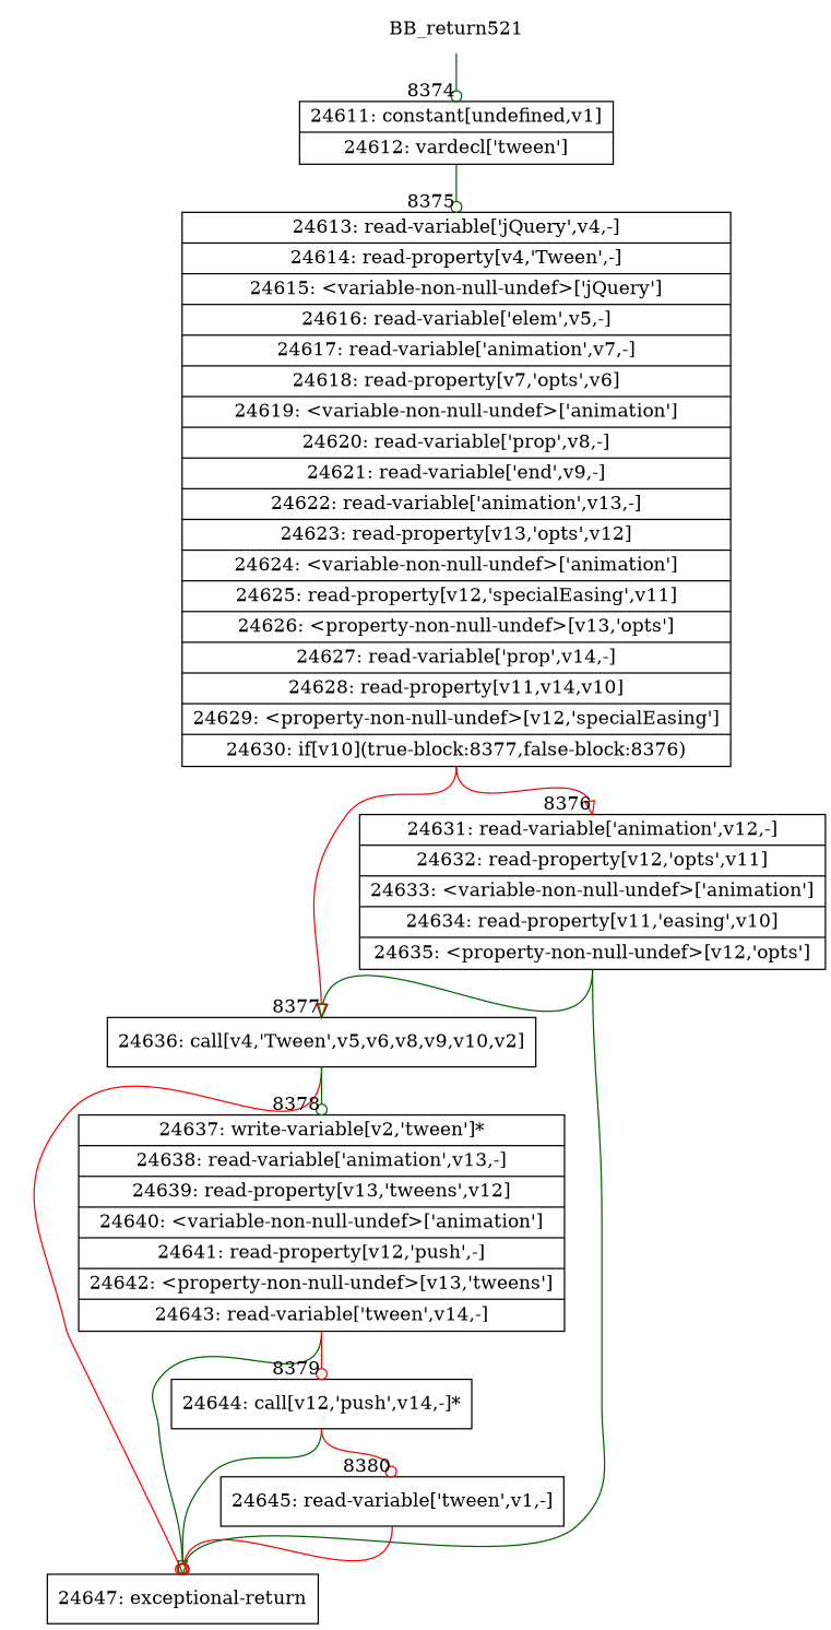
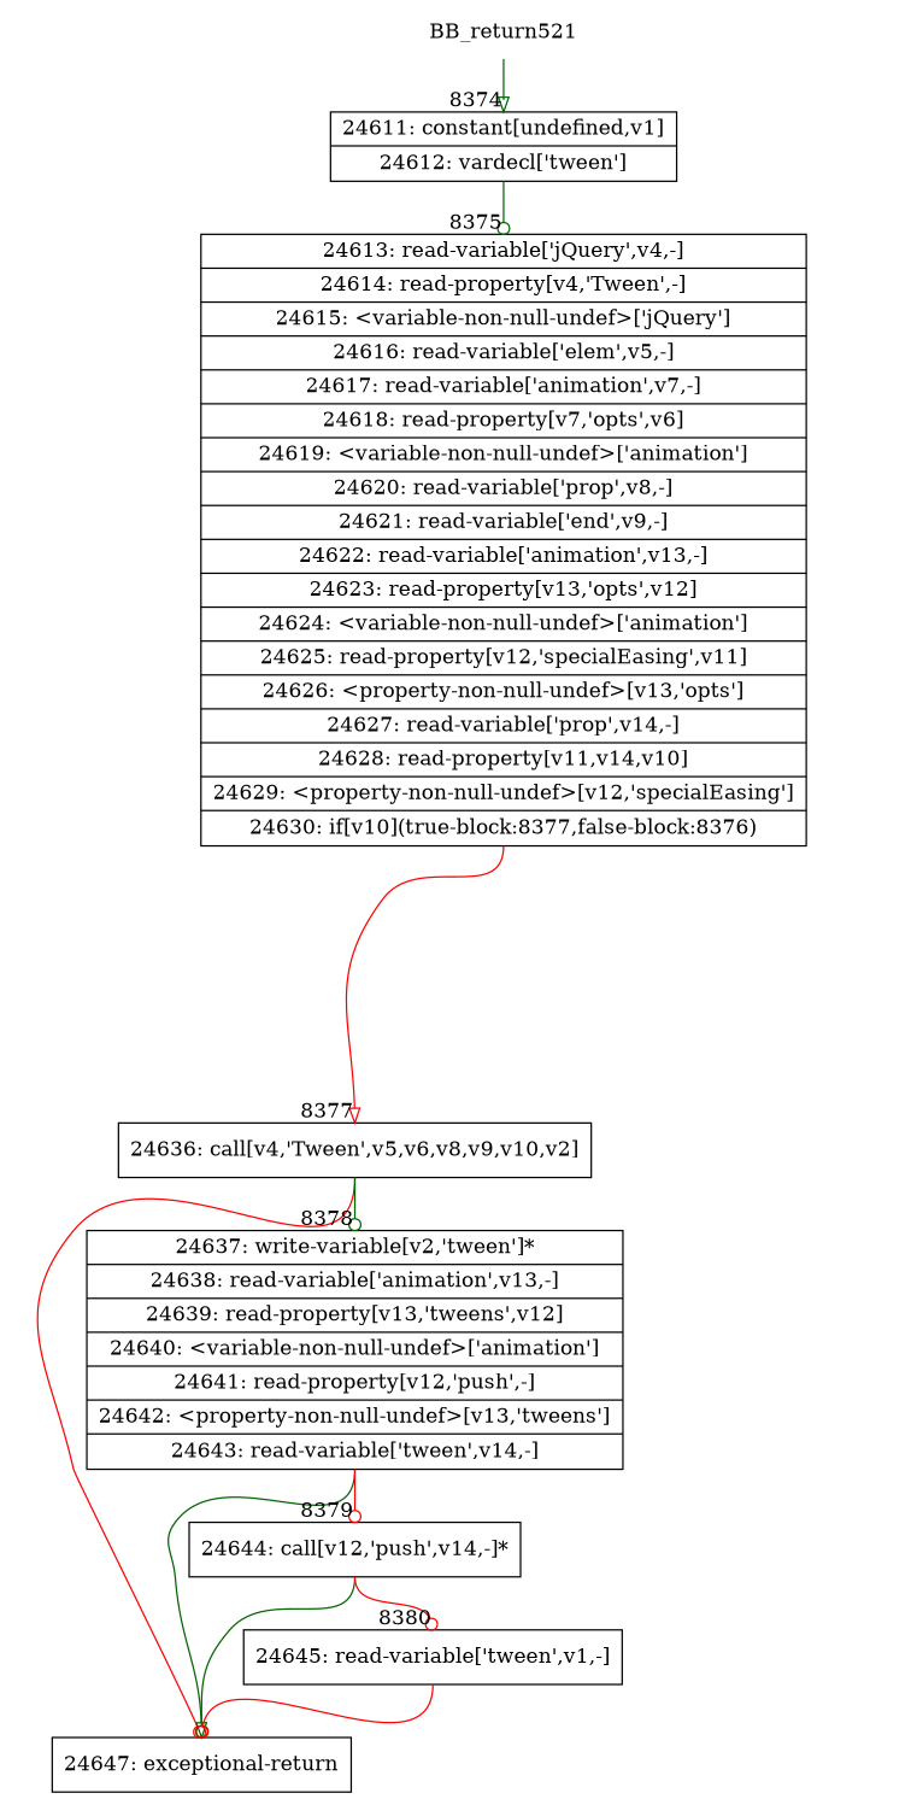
  digraph {
    rankdir=TD
    node [shape=record]
    edge [arrowhead=odot color=darkgreen headport=n tailport=s]
    n1 [label=BB_return521 shape=none]
    n2 [label="{24611: constant[undefined,v1]|24612: vardecl['tween']}"]
    n3 [label="{24613: read-variable['jQuery',v4,-]|24614: read-property[v4,'Tween',-]|24615: \<variable-non-null-undef\>['jQuery']|24616: read-variable['elem',v5,-]|24617: read-variable['animation',v7,-]|24618: read-property[v7,'opts',v6]|24619: \<variable-non-null-undef\>['animation']|24620: read-variable['prop',v8,-]|24621: read-variable['end',v9,-]|24622: read-variable['animation',v13,-]|24623: read-property[v13,'opts',v12]|24624: \<variable-non-null-undef\>['animation']|24625: read-property[v12,'specialEasing',v11]|24626: \<property-non-null-undef\>[v13,'opts']|24627: read-variable['prop',v14,-]|24628: read-property[v11,v14,v10]|24629: \<property-non-null-undef\>[v12,'specialEasing']|24630: if[v10](true-block:8377,false-block:8376)}"]
    n4 [label="{24636: call[v4,'Tween',v5,v6,v8,v9,v10,v2]}"]
-   n5 [label="{24631: read-variable['animation',v12,-]|24632: read-property[v12,'opts',v11]|24633: \<variable-non-null-undef\>['animation']|24634: read-property[v11,'easing',v10]|24635: \<property-non-null-undef\>[v12,'opts']}"]
    n6 [label="{24647: exceptional-return}"]
    n7 [label="{24637: write-variable[v2,'tween']*|24638: read-variable['animation',v13,-]|24639: read-property[v13,'tweens',v12]|24640: \<variable-non-null-undef\>['animation']|24641: read-property[v12,'push',-]|24642: \<property-non-null-undef\>[v13,'tweens']|24643: read-variable['tween',v14,-]}"]
    n8 [label="{24644: call[v12,'push',v14,-]*}"]
    n9 [label="{24645: read-variable['tween',v1,-]}"]
-   n1 -> n2 [headlabel="    8374"]
+   n1 -> n2 [arrowhead=onormal headlabel="    8374"]
    n2 -> n3 [headlabel="      8375"]
    n3 -> n4 [arrowhead=onormal color=red headlabel="      8377"]
-   n3 -> n5 [arrowhead=onormal color=red headlabel="      8376"]
    n4 -> n6 [color=red]
    n4 -> n7 [headlabel="      8378"]
-   n5 -> n4 [arrowhead=onormal]
-   n5 -> n6
    n7 -> n6 [arrowhead=onormal]
    n7 -> n8 [color=red headlabel="      8379"]
    n8 -> n6
    n8 -> n9 [color=red headlabel="      8380"]
    n9 -> n6 [color=red]
  }
